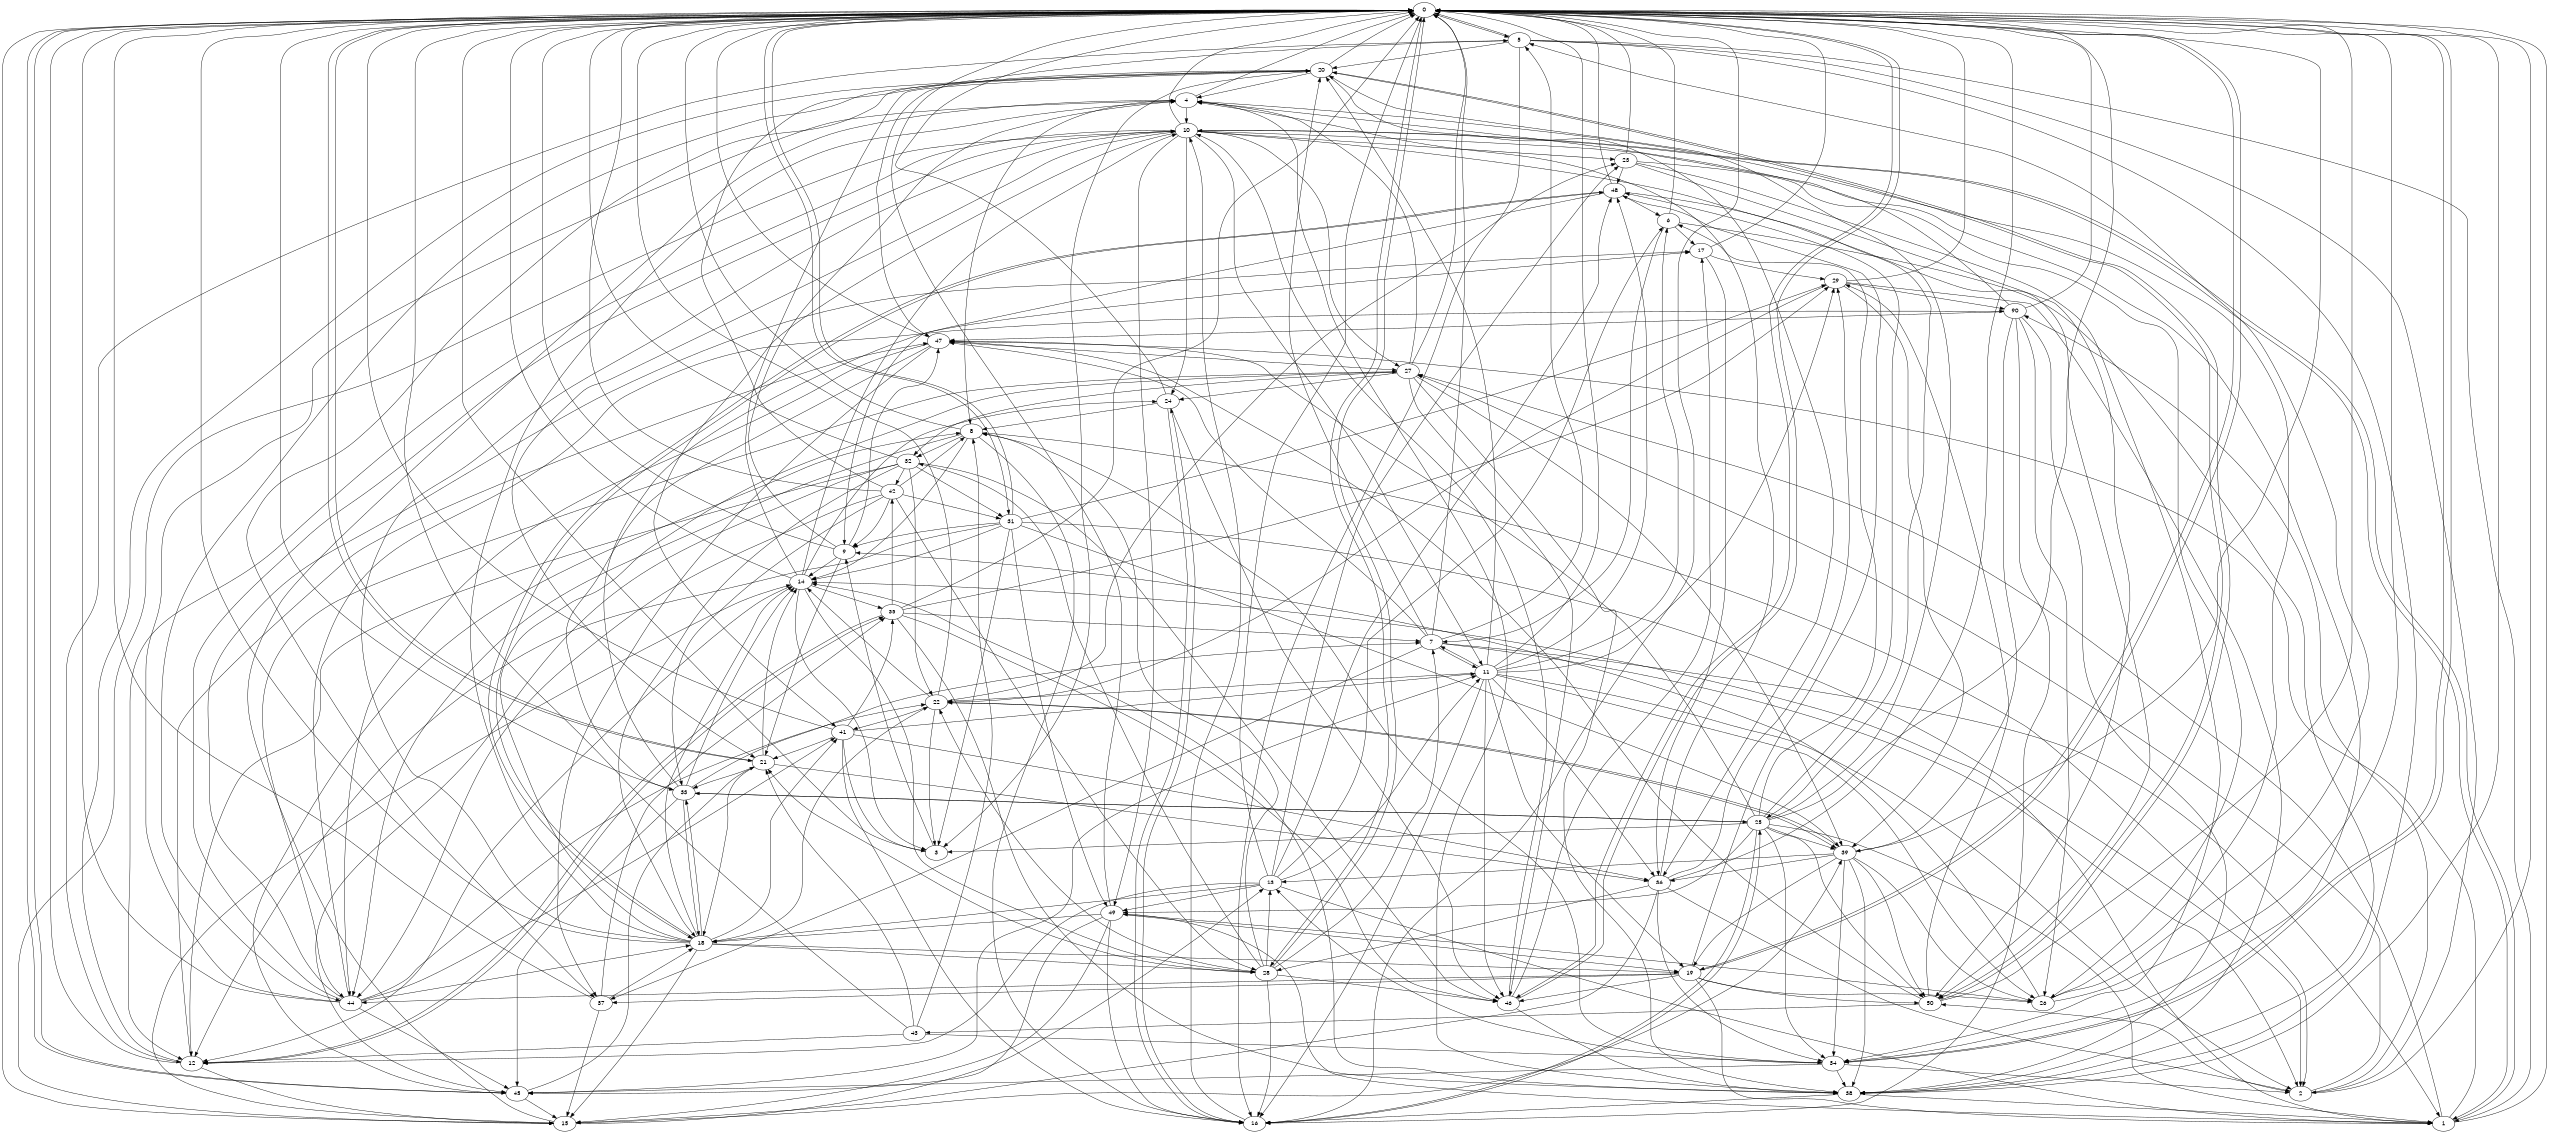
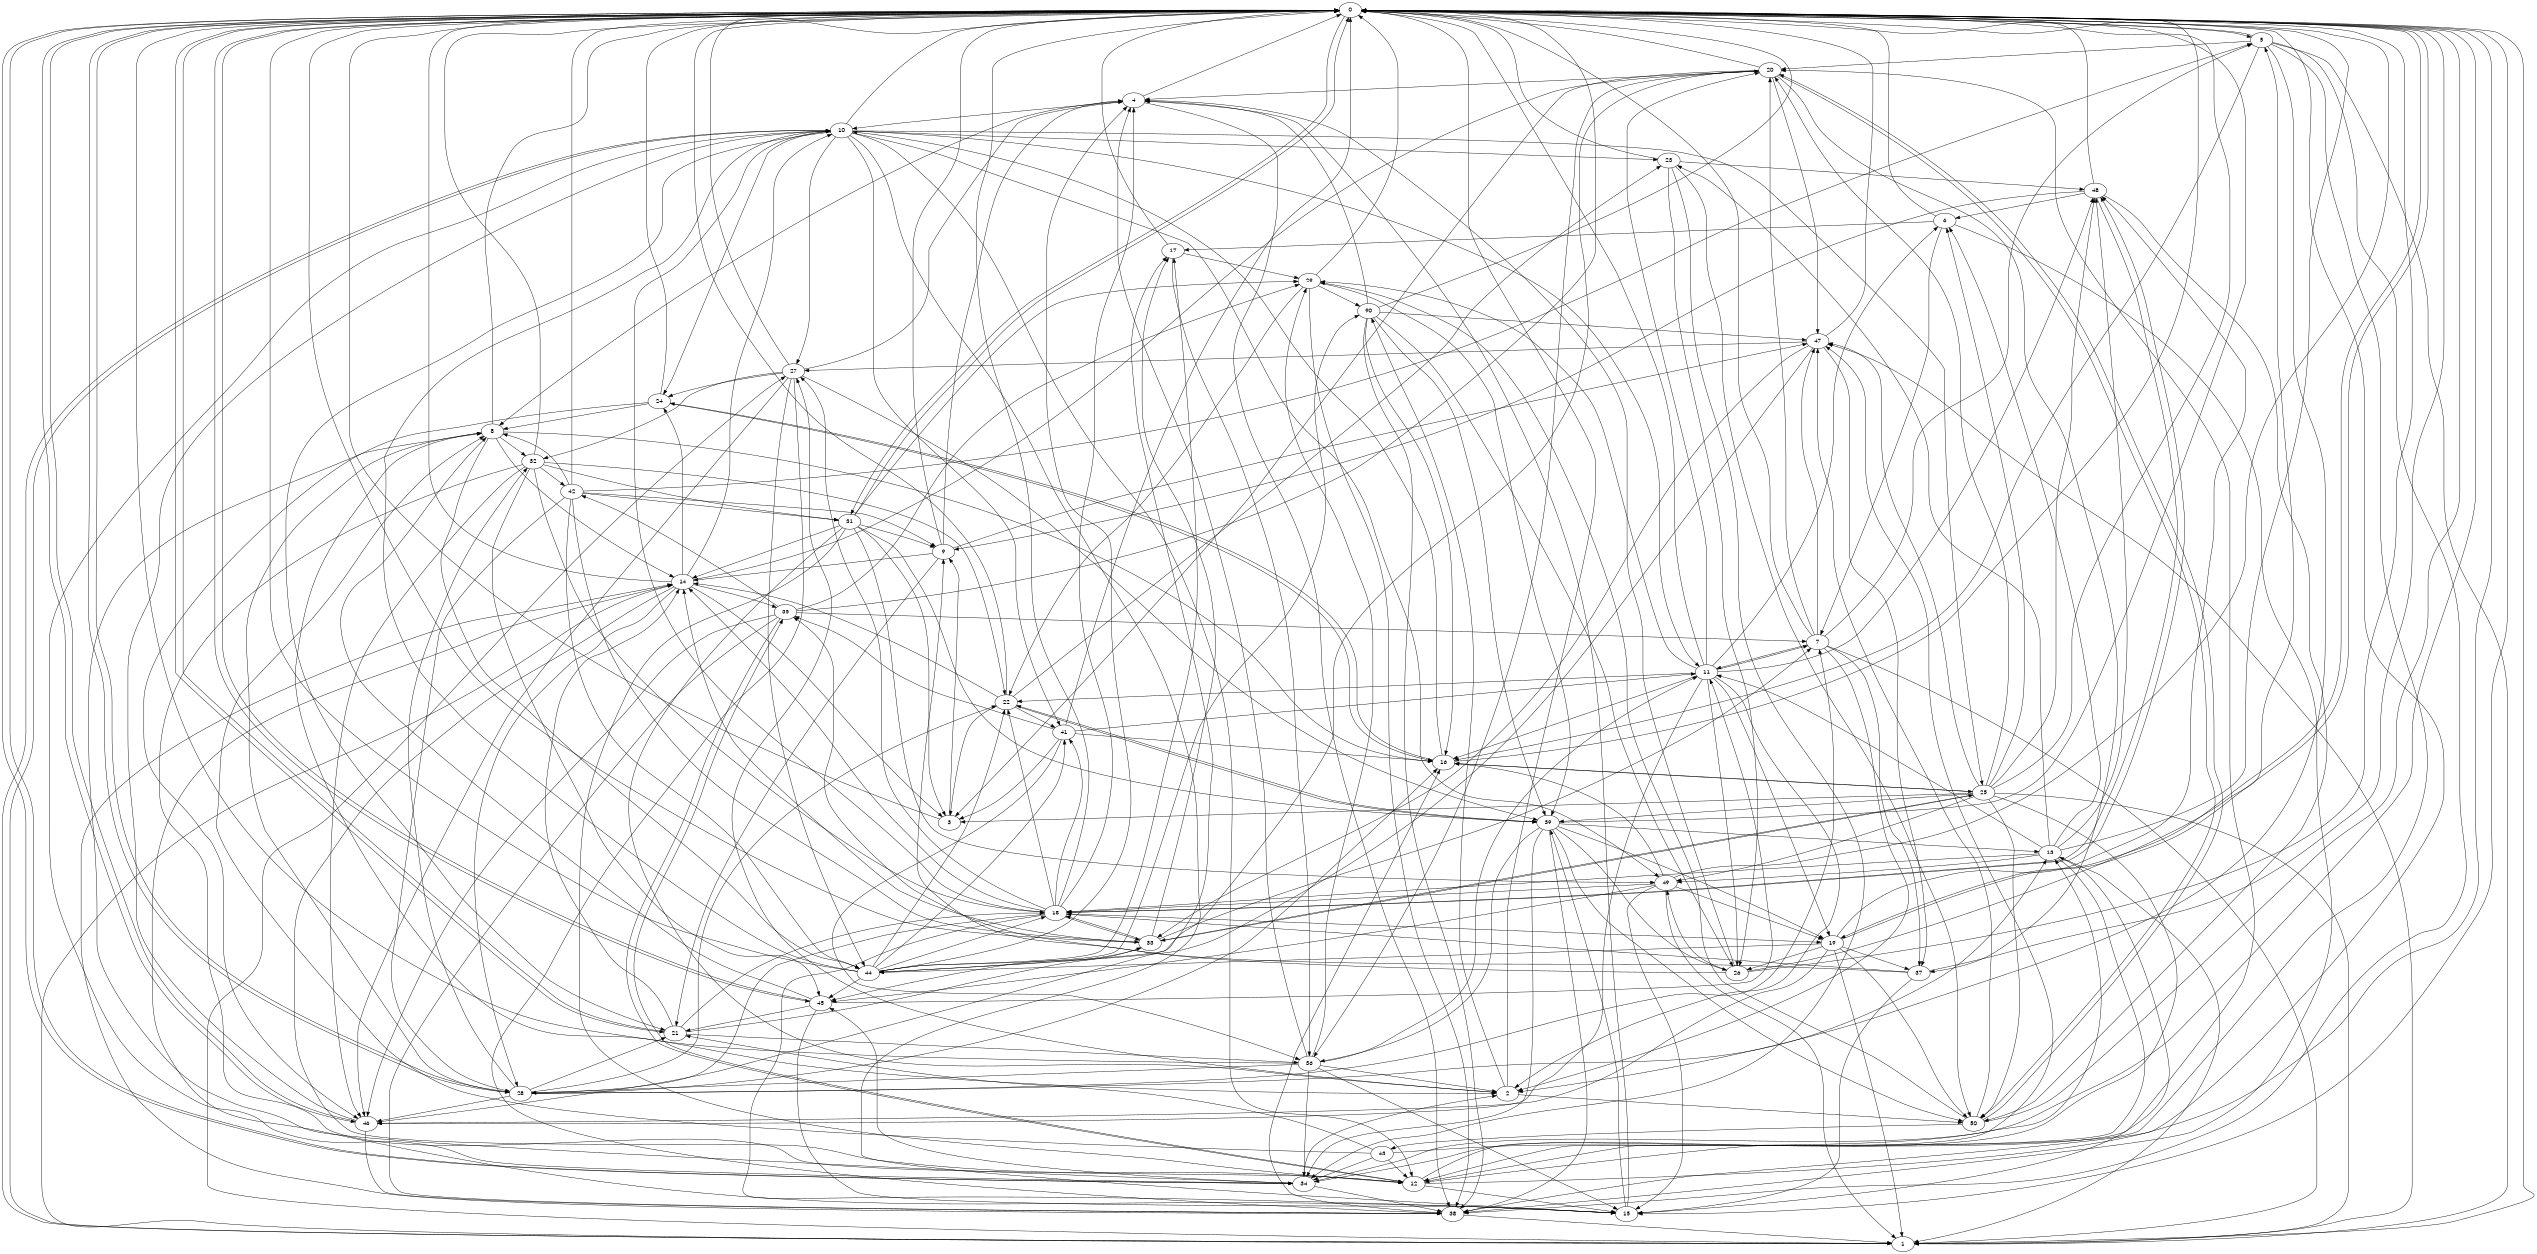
  strict digraph {
    fontname=Lato
    node [component_delay=3 fontname=Lato]
    edge [fontname=Lato wire_delay=1]
    0
    5
    19
    21
    28
    31
    34
    45
    46
    15
    1
    2
    38
    12
    16
    20
    n17 [label=50]
    37
    44
    26
    48
    14
    18
    36
    33
    8
    7
    32
    22
    13
    3
    9
    49
    29
    39
    11
    10
    17
    27
    47
    n41 [label=90]
    35
    24
    25
    4
    43
    41
    6
    42
    23
    0 -> 5
    0 -> 19
    0 -> 21
    0 -> 28
    0 -> 31
    0 -> 34
    0 -> 45
    0 -> 46
    0 -> 15
    5 -> 0
    5 -> 1
    5 -> 2
    5 -> 38
    5 -> 12
    5 -> 16
    5 -> 20
    19 -> 0
    19 -> 46
    19 -> 1
    19 -> n17
    19 -> 37
    19 -> 44
    19 -> 26
    19 -> 48
    21 -> 0
    21 -> 14
    21 -> 18
    21 -> 36
    21 -> 33
    28 -> 0
    28 -> 21
    28 -> 46
    28 -> 16
    28 -> 8
    28 -> 7
    28 -> 32
    28 -> 22
    28 -> 13
    31 -> 0
    31 -> 2
    31 -> 12
    31 -> 14
    31 -> 3
    31 -> 9
    31 -> 49
    31 -> 29
    31 -> 39
    34 -> 0
    34 -> 45
    34 -> 2
    34 -> 38
    34 -> 8
    34 -> 13
    45 -> 0
    45 -> 21
    45 -> 15
    45 -> 8
    45 -> 11
    46 -> 0
    46 -> 38
    46 -> 10
    46 -> 17
    15 -> 14
    15 -> 13
    15 -> 39
    15 -> 4
    1 -> 0
    1 -> 14
    1 -> 10
    1 -> 27
    1 -> 47
    2 -> 0
    2 -> n17
    2 -> 27
    2 -> n41
    38 -> 0
    38 -> 1
    38 -> 16
    38 -> 14
    12 -> 0
    12 -> 15
    12 -> 20
    12 -> 47
    12 -> 35
    16 -> 0
    16 -> 10
    16 -> 24
    16 -> 25
    20 -> 0
    20 -> n17
    20 -> 37
    20 -> 44
    20 -> 36
    20 -> 3
    20 -> 47
    20 -> 4
    n17 -> 0
    n17 -> 20
    n17 -> 29
    n17 -> 47
    n17 -> 43
    37 -> 0
    37 -> 15
    37 -> 18
    37 -> 35
    44 -> 0
    44 -> 45
    44 -> 18
    44 -> 22
    44 -> 10
    44 -> 17
    44 -> n41
    44 -> 4
    44 -> 41
    26 -> 0
    26 -> 5
    26 -> 9
    26 -> 49
    26 -> 4
    48 -> 0
    48 -> n17
    48 -> 18
    48 -> 9
    48 -> 6
    14 -> 0
    14 -> 28
    14 -> 12
    14 -> 20
    14 -> 3
    14 -> 10
    14 -> 35
    14 -> 24
    18 -> 0
    18 -> 19
    18 -> 28
    18 -> 15
    18 -> 48
    18 -> 14
    18 -> 33
    18 -> 22
    18 -> 10
    18 -> 27
    18 -> 4
    18 -> 41
    36 -> 0
    36 -> 28
    36 -> 34
    36 -> 15
    36 -> 2
    36 -> 29
-   11 -> 36
+   36 -> 11
    36 -> 4
    33 -> 0
    33 -> 45
    33 -> 14
    33 -> 18
    33 -> 7
    33 -> 17
    33 -> 25
    8 -> 0
    8 -> 2
    8 -> 16
    8 -> 44
    8 -> 14
    8 -> 32
    7 -> 0
    7 -> 5
    7 -> 1
    7 -> 2
    7 -> 20
    7 -> 37
    7 -> 11
    7 -> 47
    32 -> 0
    32 -> 31
    32 -> 45
    32 -> 46
    32 -> 12
    32 -> 18
    32 -> 22
    32 -> 42
    22 -> 0
    22 -> 14
    22 -> 3
    22 -> 39
    22 -> 41
    22 -> 23
    13 -> 0
    13 -> 1
    13 -> 12
    13 -> 48
    13 -> 18
    13 -> 49
    13 -> 11
    13 -> 6
    13 -> 23
    3 -> 0
    3 -> 9
    9 -> 0
    9 -> 21
    9 -> 14
    9 -> 47
    9 -> 4
    49 -> 0
    49 -> 19
    49 -> 45
    49 -> 15
    49 -> 1
    49 -> 16
    49 -> 18
    29 -> 0
    29 -> 38
    29 -> 22
    29 -> 39
    29 -> n41
    39 -> 0
    39 -> 19
    39 -> 34
    39 -> 38
    39 -> n17
    39 -> 26
    39 -> 36
    39 -> 22
    39 -> 13
    11 -> 0
    11 -> 19
    11 -> 46
    11 -> 2
    11 -> 16
    11 -> 20
    11 -> 26
    11 -> 48
    11 -> 7
    11 -> 22
    11 -> 29
    11 -> 6
    10 -> 0
    10 -> 21
    10 -> 34
    10 -> 15
    10 -> 1
    10 -> 12
    10 -> 49
    10 -> 11
    10 -> 27
    10 -> 24
    10 -> 25
    10 -> 41
    10 -> 23
    17 -> 0
    17 -> 36
    17 -> 29
    27 -> 0
    27 -> 46
    27 -> 38
    27 -> 44
    27 -> 32
    27 -> 39
    27 -> 24
    27 -> 4
    47 -> 0
    47 -> 37
    47 -> 44
    47 -> 33
    47 -> 27
    n41 -> 0
    n41 -> 38
    n41 -> 16
    n41 -> 26
    n41 -> 39
    n41 -> 47
    n41 -> 4
    35 -> 0
    35 -> 46
    35 -> 38
    35 -> 12
    35 -> 7
    35 -> 29
    35 -> 42
    24 -> 0
    24 -> 46
    24 -> 16
    24 -> 8
    25 -> 0
    25 -> 34
    25 -> 1
    25 -> 16
    25 -> 20
    25 -> n17
    25 -> 48
    25 -> 33
    25 -> 3
    25 -> 49
    25 -> 39
    25 -> 47
    25 -> 6
    4 -> 0
    4 -> 38
    4 -> 8
    4 -> 10
    43 -> 0
    43 -> 21
    43 -> 34
    43 -> 12
    43 -> 8
    41 -> 0
-   41 -> 21
    41 -> 16
    41 -> 36
    41 -> 3
    41 -> 11
    41 -> 35
    6 -> 0
    6 -> 38
    6 -> 7
    6 -> 17
    42 -> 0
    42 -> 5
    42 -> 28
    42 -> 31
    42 -> 44
    42 -> 33
    42 -> 8
    42 -> 9
    23 -> 0
    23 -> 34
    23 -> n17
    23 -> 26
    23 -> 48
  }
